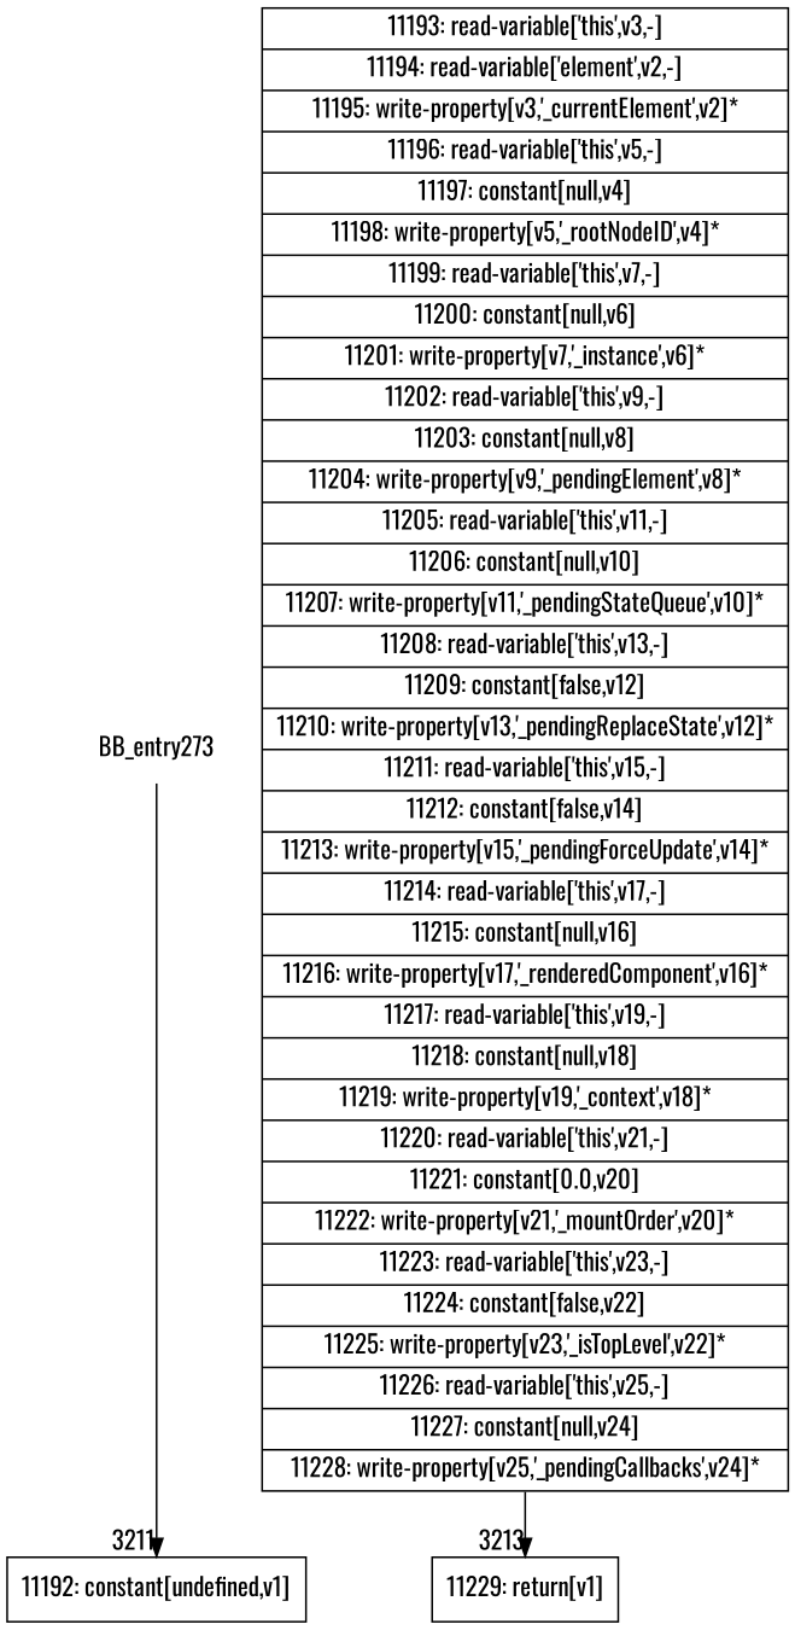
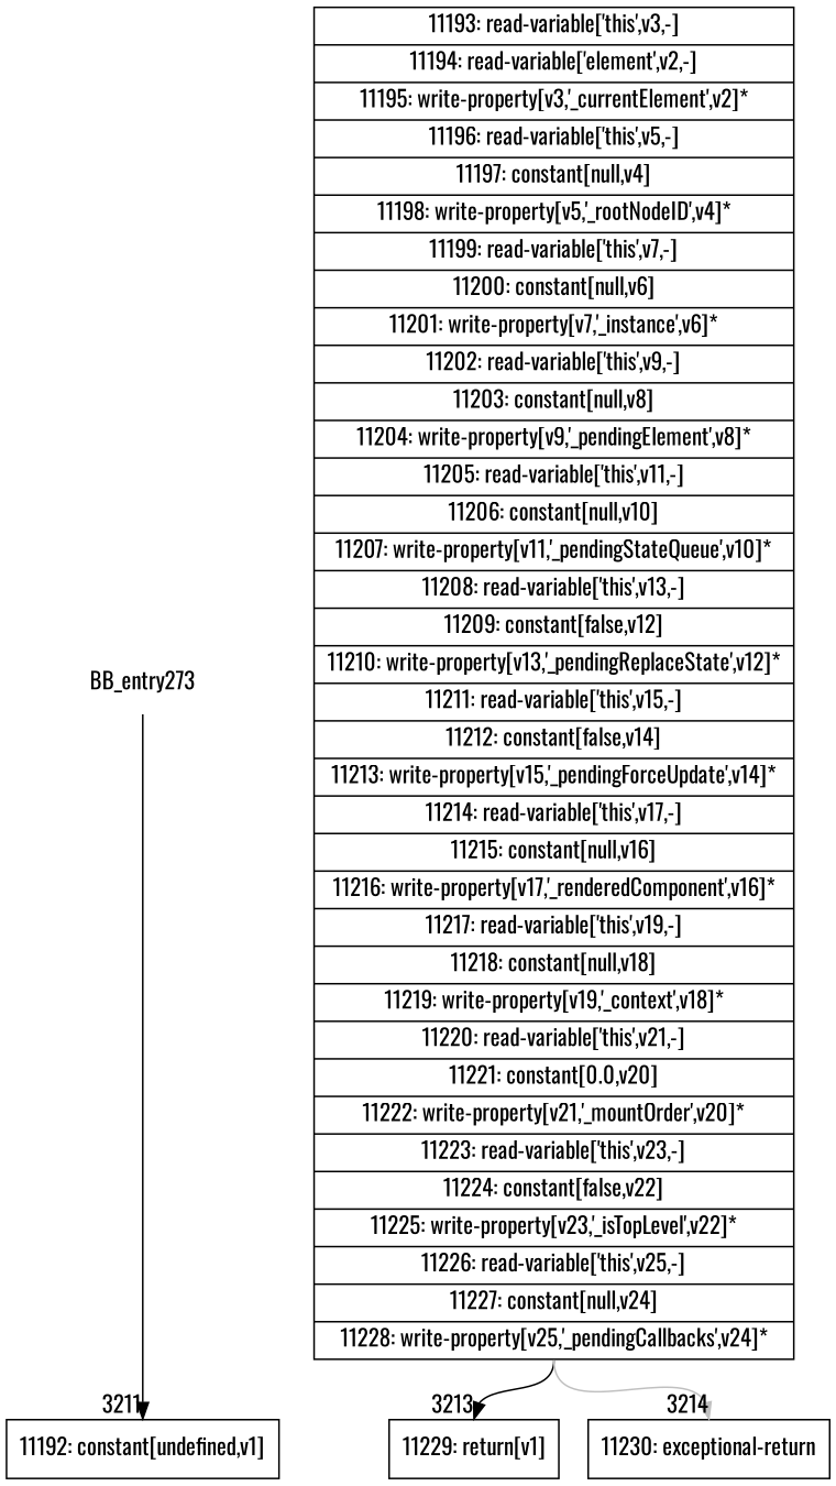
  digraph {
    fontname=Oswald
    rankdir=TD
    node [fontname=Oswald shape=record]
    edge [fontname=Oswald headport=n tailport=s]
    n1 [label=BB_entry273 shape=none]
    n2 [label="{11192: constant[undefined,v1]}"]
    n3 [label="{11193: read-variable['this',v3,-]|11194: read-variable['element',v2,-]|11195: write-property[v3,'_currentElement',v2]*|11196: read-variable['this',v5,-]|11197: constant[null,v4]|11198: write-property[v5,'_rootNodeID',v4]*|11199: read-variable['this',v7,-]|11200: constant[null,v6]|11201: write-property[v7,'_instance',v6]*|11202: read-variable['this',v9,-]|11203: constant[null,v8]|11204: write-property[v9,'_pendingElement',v8]*|11205: read-variable['this',v11,-]|11206: constant[null,v10]|11207: write-property[v11,'_pendingStateQueue',v10]*|11208: read-variable['this',v13,-]|11209: constant[false,v12]|11210: write-property[v13,'_pendingReplaceState',v12]*|11211: read-variable['this',v15,-]|11212: constant[false,v14]|11213: write-property[v15,'_pendingForceUpdate',v14]*|11214: read-variable['this',v17,-]|11215: constant[null,v16]|11216: write-property[v17,'_renderedComponent',v16]*|11217: read-variable['this',v19,-]|11218: constant[null,v18]|11219: write-property[v19,'_context',v18]*|11220: read-variable['this',v21,-]|11221: constant[0.0,v20]|11222: write-property[v21,'_mountOrder',v20]*|11223: read-variable['this',v23,-]|11224: constant[false,v22]|11225: write-property[v23,'_isTopLevel',v22]*|11226: read-variable['this',v25,-]|11227: constant[null,v24]|11228: write-property[v25,'_pendingCallbacks',v24]*}"]
    n4 [label="{11229: return[v1]}"]
+   n5 [label="{11230: exceptional-return}"]
    n1 -> n2 [headlabel="    3211"]
    n3 -> n4 [headlabel="      3213"]
+   n3 -> n5 [color=gray headlabel="      3214"]
  }
